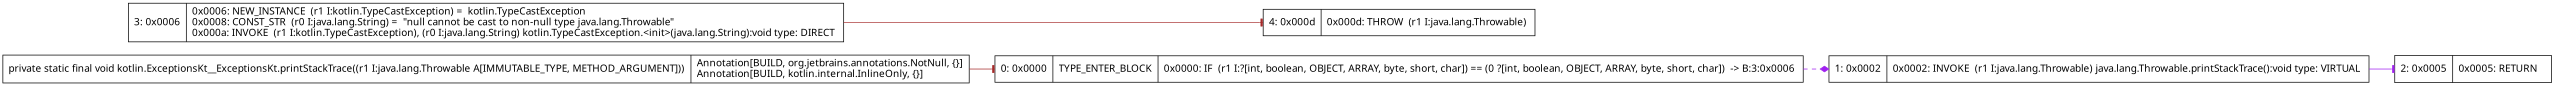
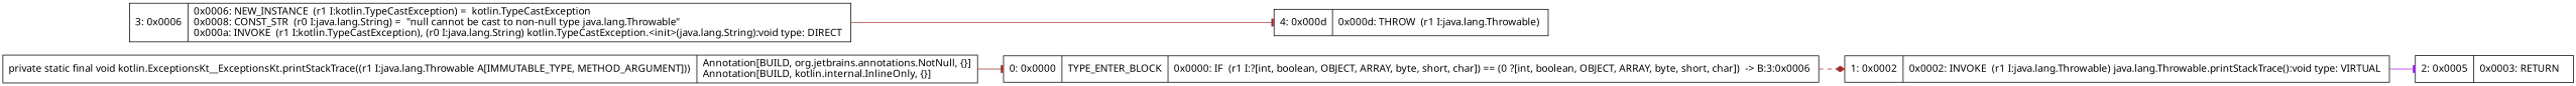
  digraph {
    fontname="Noto Sans"
    rankdir=LR
    node [fontname="Noto Sans" shape=record]
    edge [arrowhead=tee color=purple fontname="Noto Sans"]
    n1 [label="{0\:\ 0x0000|TYPE_ENTER_BLOCK\l|0x0000: IF  (r1 I:?[int, boolean, OBJECT, ARRAY, byte, short, char]) == (0 ?[int, boolean, OBJECT, ARRAY, byte, short, char])  \-\> B:3:0x0006 \l}"]
    n2 [label="{1\:\ 0x0002|0x0002: INVOKE  (r1 I:java.lang.Throwable) java.lang.Throwable.printStackTrace():void type: VIRTUAL \l}"]
-   n3 [label="{2\:\ 0x0005|0x0005: RETURN   \l}"]
+   n3 [label="{2\:\ 0x0005|0x0003: RETURN   \l}"]
    n4 [label="{3\:\ 0x0006|0x0006: NEW_INSTANCE  (r1 I:kotlin.TypeCastException) =  kotlin.TypeCastException \l0x0008: CONST_STR  (r0 I:java.lang.String) =  \"null cannot be cast to non\-null type java.lang.Throwable\" \l0x000a: INVOKE  (r1 I:kotlin.TypeCastException), (r0 I:java.lang.String) kotlin.TypeCastException.\<init\>(java.lang.String):void type: DIRECT \l}"]
    n5 [label="{4\:\ 0x000d|0x000d: THROW  (r1 I:java.lang.Throwable) \l}"]
    n6 [label="{private static final void kotlin.ExceptionsKt__ExceptionsKt.printStackTrace((r1 I:java.lang.Throwable A[IMMUTABLE_TYPE, METHOD_ARGUMENT]))  | Annotation[BUILD, org.jetbrains.annotations.NotNull, \{\}]\lAnnotation[BUILD, kotlin.internal.InlineOnly, \{\}]\l}"]
-   n1 -> n2 [arrowhead=diamond style=dashed]
+   n1 -> n2 [arrowhead=diamond color=brown style=dashed]
    n2 -> n3
    n4 -> n5 [color=brown]
    n6 -> n1 [color=brown]
  }
